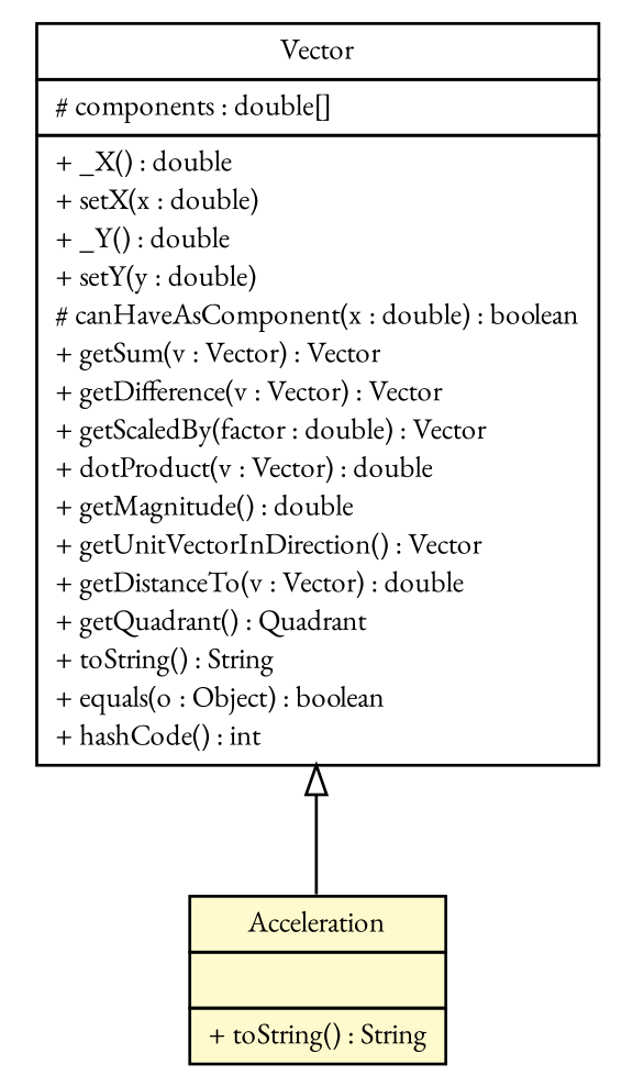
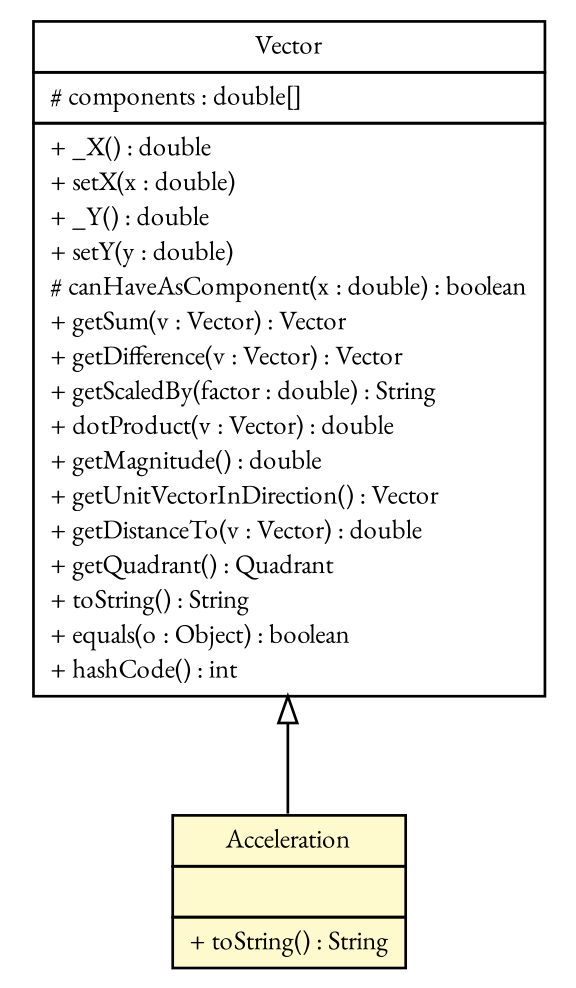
  digraph {
    nodesep=0.25
    ranksep=0.5
    fontname="EB Garamond"
    node [fontcolor=black fontname="EB Garamond" fontsize=10.0 shape=plaintext]
    n1 [label=<<table title="world.physics.vector.Acceleration" border="0" cellborder="1" cellspacing="0" cellpadding="2" port="p" bgcolor="lemonChiffon" href="./Acceleration.html"> 		<tr><td><table border="0" cellspacing="0" cellpadding="1"> <tr><td align="center" balign="center"> Acceleration </td></tr> 		</table></td></tr> 		<tr><td><table border="0" cellspacing="0" cellpadding="1"> <tr><td align="left" balign="left">  </td></tr> 		</table></td></tr> 		<tr><td><table border="0" cellspacing="0" cellpadding="1"> <tr><td align="left" balign="left"> + toString() : String </td></tr> 		</table></td></tr> 		</table>>]
-   n2 [label=<<table title="world.physics.vector.Vector" border="0" cellborder="1" cellspacing="0" cellpadding="2" port="p" href="./Vector.html"> 		<tr><td><table border="0" cellspacing="0" cellpadding="1"> <tr><td align="center" balign="center"> Vector </td></tr> 		</table></td></tr> 		<tr><td><table border="0" cellspacing="0" cellpadding="1"> <tr><td align="left" balign="left"> # components : double[] </td></tr> 		</table></td></tr> 		<tr><td><table border="0" cellspacing="0" cellpadding="1"> <tr><td align="left" balign="left"> + _X() : double </td></tr> <tr><td align="left" balign="left"> + setX(x : double) </td></tr> <tr><td align="left" balign="left"> + _Y() : double </td></tr> <tr><td align="left" balign="left"> + setY(y : double) </td></tr> <tr><td align="left" balign="left"> # canHaveAsComponent(x : double) : boolean </td></tr> <tr><td align="left" balign="left"> + getSum(v : Vector) : Vector </td></tr> <tr><td align="left" balign="left"> + getDifference(v : Vector) : Vector </td></tr> <tr><td align="left" balign="left"> + getScaledBy(factor : double) : Vector </td></tr> <tr><td align="left" balign="left"> + dotProduct(v : Vector) : double </td></tr> <tr><td align="left" balign="left"> + getMagnitude() : double </td></tr> <tr><td align="left" balign="left"> + getUnitVectorInDirection() : Vector </td></tr> <tr><td align="left" balign="left"> + getDistanceTo(v : Vector) : double </td></tr> <tr><td align="left" balign="left"> + getQuadrant() : Quadrant </td></tr> <tr><td align="left" balign="left"> + toString() : String </td></tr> <tr><td align="left" balign="left"> + equals(o : Object) : boolean </td></tr> <tr><td align="left" balign="left"> + hashCode() : int </td></tr> 		</table></td></tr> 		</table>>]
+   n2 [label=<<table title="world.physics.vector.Vector" border="0" cellborder="1" cellspacing="0" cellpadding="2" port="p" href="./Vector.html"> 		<tr><td><table border="0" cellspacing="0" cellpadding="1"> <tr><td align="center" balign="center"> Vector </td></tr> 		</table></td></tr> 		<tr><td><table border="0" cellspacing="0" cellpadding="1"> <tr><td align="left" balign="left"> # components : double[] </td></tr> 		</table></td></tr> 		<tr><td><table border="0" cellspacing="0" cellpadding="1"> <tr><td align="left" balign="left"> + _X() : double </td></tr> <tr><td align="left" balign="left"> + setX(x : double) </td></tr> <tr><td align="left" balign="left"> + _Y() : double </td></tr> <tr><td align="left" balign="left"> + setY(y : double) </td></tr> <tr><td align="left" balign="left"> # canHaveAsComponent(x : double) : boolean </td></tr> <tr><td align="left" balign="left"> + getSum(v : Vector) : Vector </td></tr> <tr><td align="left" balign="left"> + getDifference(v : Vector) : Vector </td></tr> <tr><td align="left" balign="left"> + getScaledBy(factor : double) : String </td></tr> <tr><td align="left" balign="left"> + dotProduct(v : Vector) : double </td></tr> <tr><td align="left" balign="left"> + getMagnitude() : double </td></tr> <tr><td align="left" balign="left"> + getUnitVectorInDirection() : Vector </td></tr> <tr><td align="left" balign="left"> + getDistanceTo(v : Vector) : double </td></tr> <tr><td align="left" balign="left"> + getQuadrant() : Quadrant </td></tr> <tr><td align="left" balign="left"> + toString() : String </td></tr> <tr><td align="left" balign="left"> + equals(o : Object) : boolean </td></tr> <tr><td align="left" balign="left"> + hashCode() : int </td></tr> 		</table></td></tr> 		</table>>]
    n2 -> n1 [arrowtail=empty dir=back fontname="EB Garamond" fontsize=10 headport=p labelfontname=Helvetica labelfontsize=10 tailport=p]
  }
